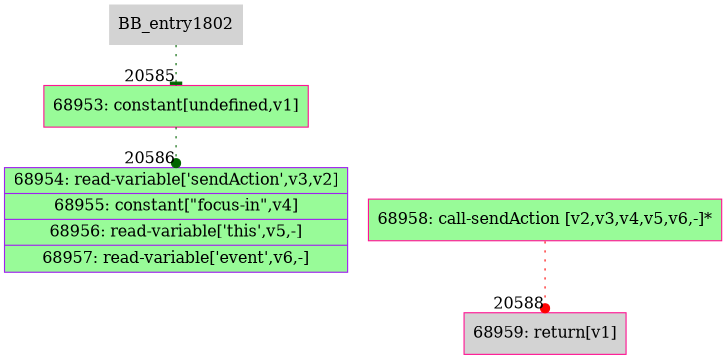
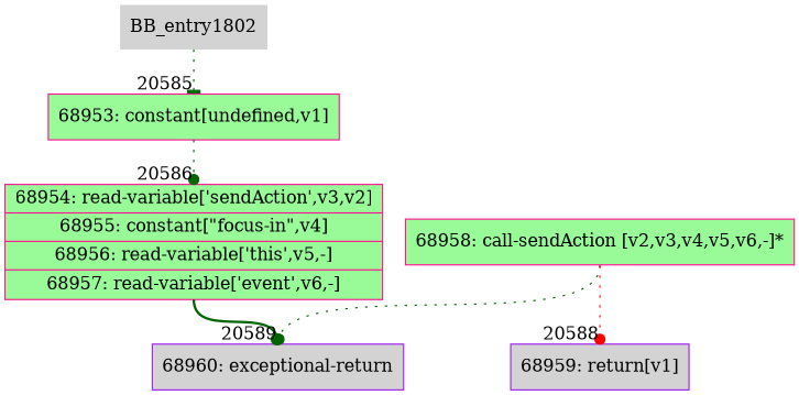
  digraph {
    rankdir=TD
    node [color=purple fillcolor=lightgrey shape=record style=filled]
    edge [arrowhead=dot color=darkgreen headport=n style=dotted tailport=s]
    BB_entry1802 [shape=none]
    n2 [color=deeppink fillcolor=palegreen label="{68953: constant[undefined,v1]}"]
-   n3 [fillcolor=palegreen label="{68954: read-variable['sendAction',v3,v2]|68955: constant[\"focus-in\",v4]|68956: read-variable['this',v5,-]|68957: read-variable['event',v6,-]}"]
+   n3 [color=deeppink fillcolor=palegreen label="{68954: read-variable['sendAction',v3,v2]|68955: constant[\"focus-in\",v4]|68956: read-variable['this',v5,-]|68957: read-variable['event',v6,-]}"]
+   n4 [label="{68960: exceptional-return}"]
    n5 [color=deeppink fillcolor=palegreen label="{68958: call-sendAction [v2,v3,v4,v5,v6,-]*}"]
-   n6 [color=deeppink label="{68959: return[v1]}"]
+   n6 [label="{68959: return[v1]}"]
    BB_entry1802 -> n2 [arrowhead=tee headlabel="    20585"]
    n2 -> n3 [headlabel="      20586"]
+   n3 -> n4 [headlabel="      20589" style=bold]
+   n5 -> n4
    n5 -> n6 [color=red headlabel="      20588"]
  }
